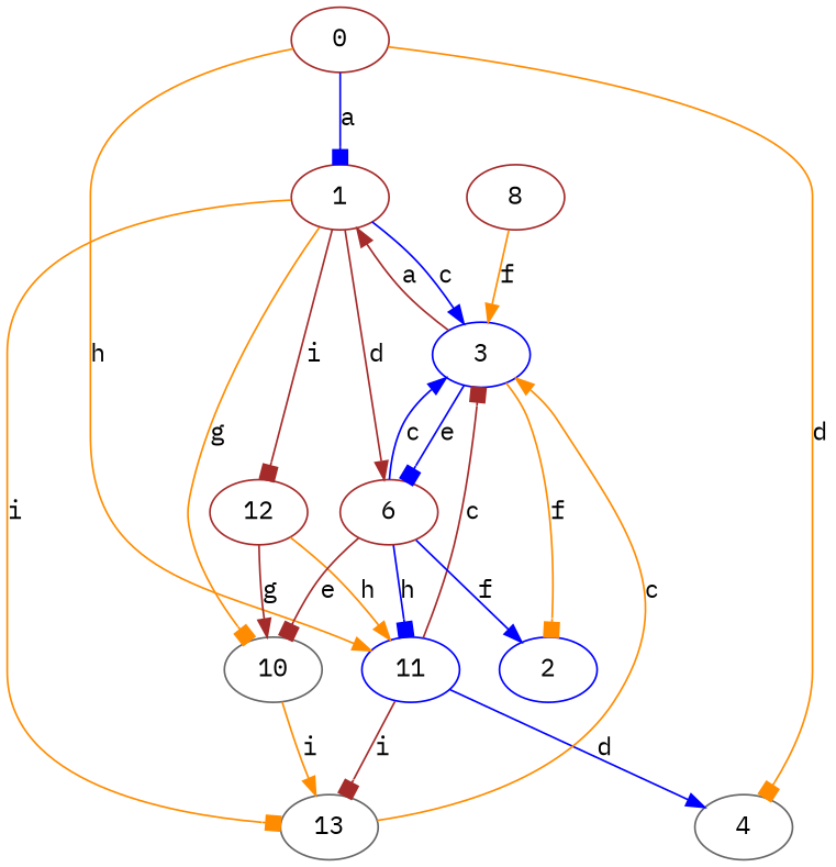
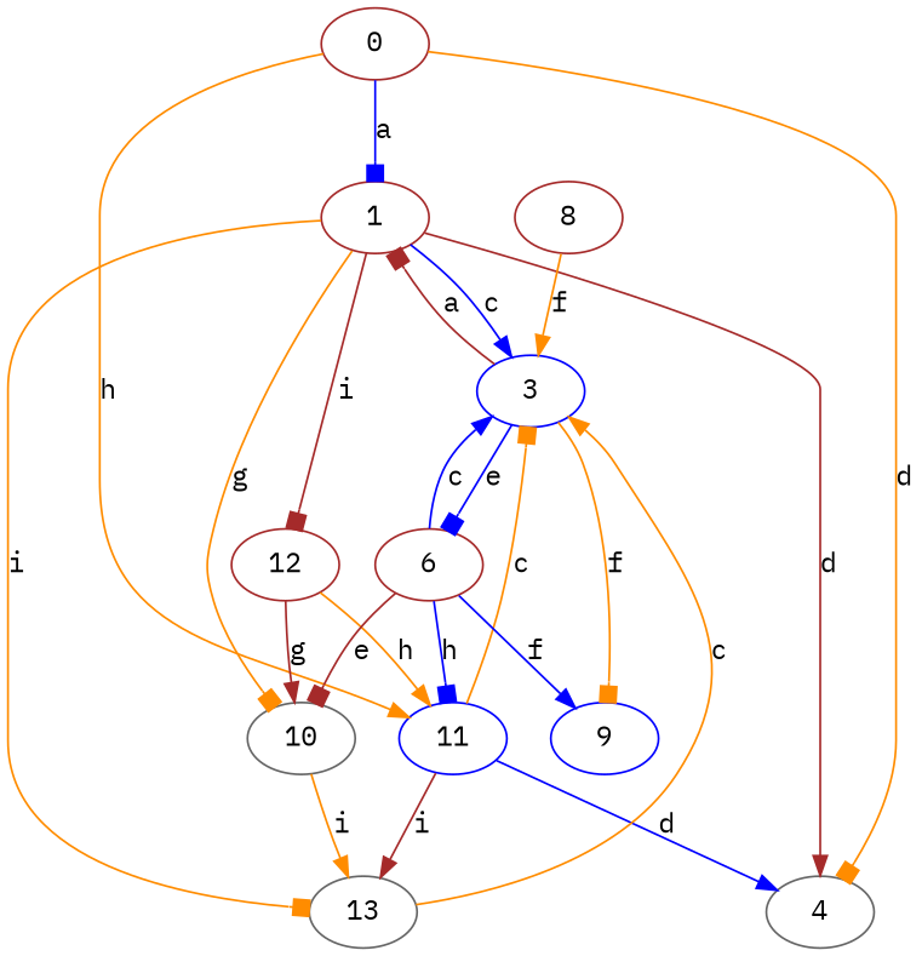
  strict digraph {
    fontname="IBM Plex Mono"
    node [color=brown fontname="IBM Plex Mono"]
    edge [arrowhead=box color=darkorange fontname="IBM Plex Mono"]
    0
    1
    4 [color=gray40]
    11 [color=blue]
    3 [color=blue]
    10 [color=gray40]
    12
    13 [color=gray40]
    6
-   9 [color=blue label=2]
+   9 [color=blue]
    8
    0 -> 1 [color=blue label=a]
    0 -> 4 [label=d]
    0 -> 11 [arrowhead=normal label=h]
-   1 -> 6 [arrowhead=normal color=brown label=d]
+   1 -> 4 [arrowhead=normal color=brown label=d]
    1 -> 3 [arrowhead=normal color=blue label=c]
    1 -> 10 [label=g]
    1 -> 12 [color=brown label=i]
    1 -> 13 [label=i]
    11 -> 4 [arrowhead=normal color=blue label=d]
-   11 -> 3 [color=brown label=c]
-   11 -> 13 [color=brown label=i]
-   3 -> 1 [arrowhead=normal color=brown label=a]
+   11 -> 3 [label=c]
+   11 -> 13 [arrowhead=normal color=brown label=i]
+   3 -> 1 [color=brown label=a]
    3 -> 6 [color=blue label=e]
    3 -> 9 [label=f]
    10 -> 13 [arrowhead=normal label=i]
    12 -> 11 [arrowhead=normal label=h]
    12 -> 10 [arrowhead=normal color=brown label=g]
    13 -> 3 [arrowhead=normal label=c]
    6 -> 11 [color=blue label=h]
    6 -> 3 [arrowhead=normal color=blue label=c]
    6 -> 10 [color=brown label=e]
    6 -> 9 [arrowhead=normal color=blue label=f]
    8 -> 3 [arrowhead=normal label=f]
  }
